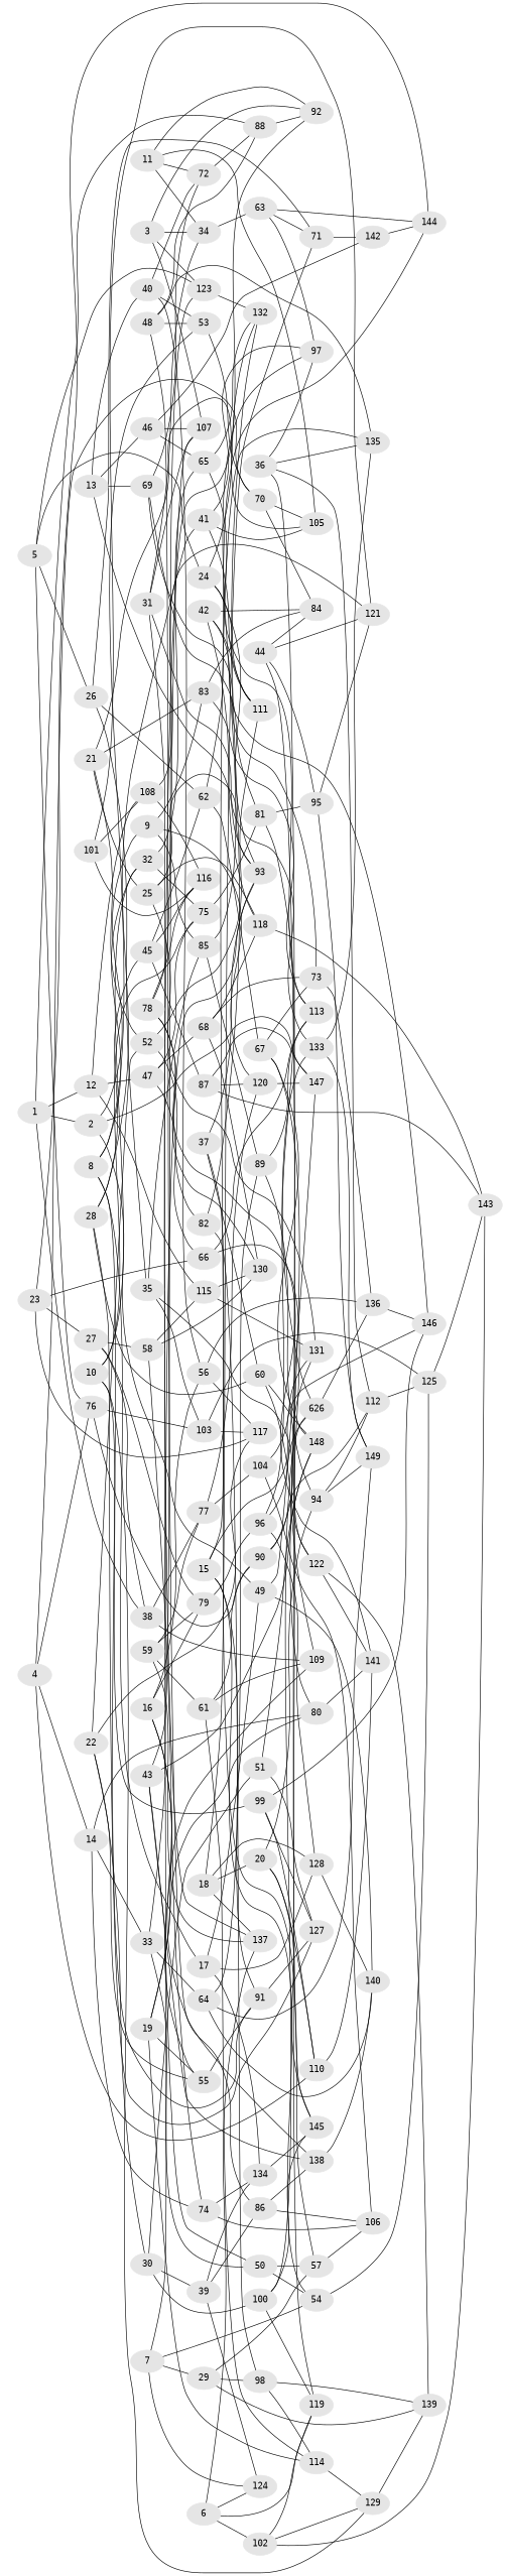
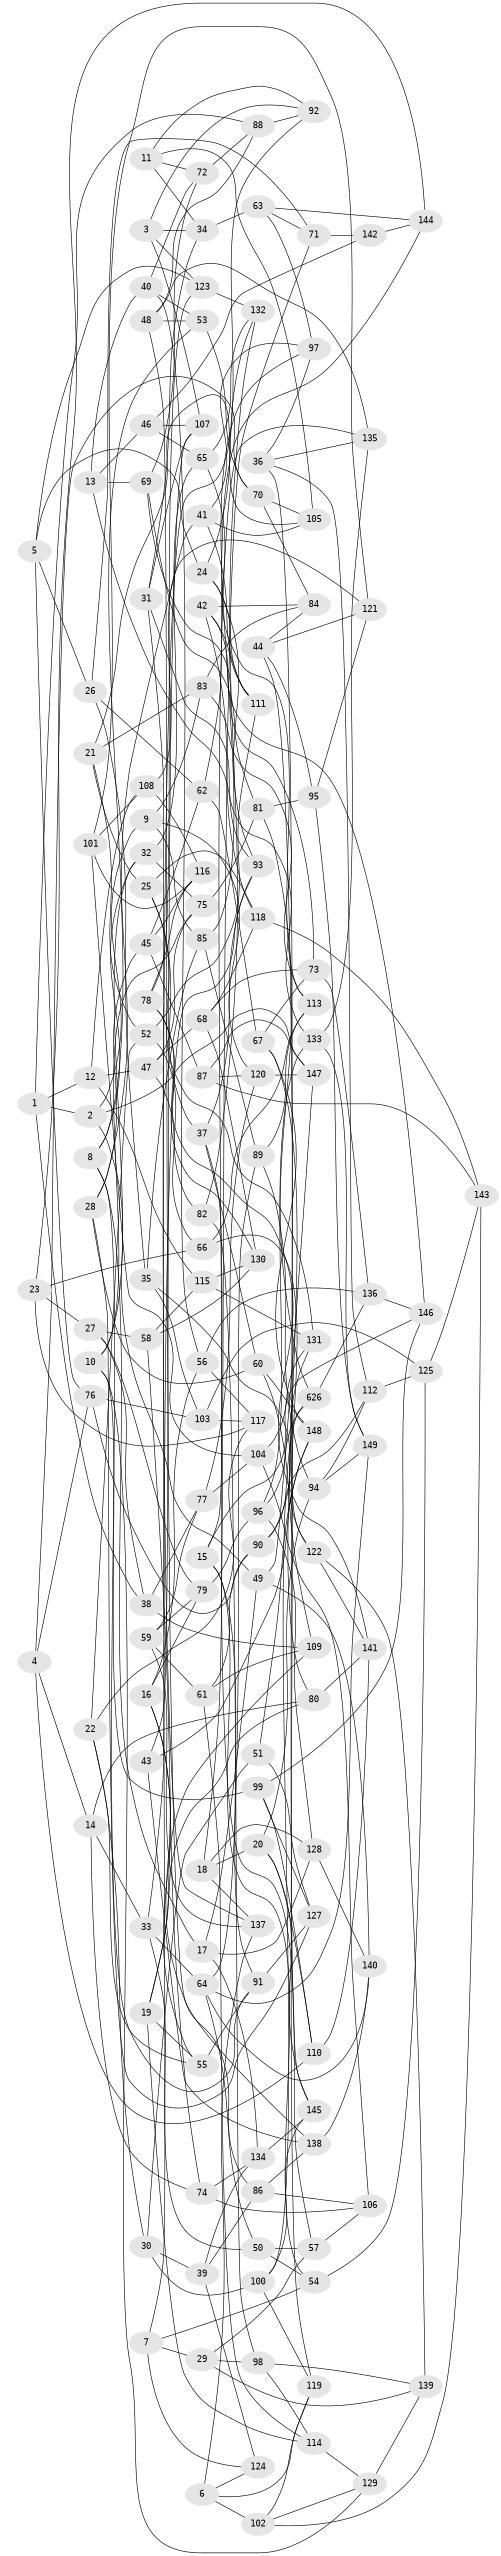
  graph {
    fontname="DejaVu Sans Mono"
    rankdir=LR
    node [color=gray90 fontname="DejaVu Sans Mono" style=filled]
    edge [fontname="DejaVu Sans Mono"]
    1
    2
    12
    38
    88
    9
    49
    147
    47
    108
    115
    109
    77
    92
    83
    85
    120
    140
    3
    34
    107
    123
    63
    132
    4
    14
    70
    76
    110
    33
    74
    80
    105
    84
    103
    90
    141
    5
    24
    26
    93
    111
    71
    35
    62
    6
    102
    119
    124
    137
    129
    143
    7
    29
    54
    57
    98
    139
    125
    8
    17
    32
    53
    91
    128
    134
    75
    65
    127
    113
    97
    89
    10
    99
    81
    146
    11
    72
    66
    68
    121
    116
    131
    130
    13
    40
    46
    69
    56
    142
    73
    50
    64
    106
    15
    135
    16
    55
    79
    138
    117
    136
    96
    145
    18
    20
    94
    19
    114
    112
    149
    21
    25
    52
    37
    118
    82
    22
    30
    39
    51
    100
    23
    27
    144
    58
    122
    60
    67
    28
    41
    45
    87
    148
    86
    n136 [label=626]
    31
    133
    36
    104
    42
    43
    44
    95
    48
    59
    61
    78
    101
    1 -- 2
    1 -- 12
    1 -- 38
    1 -- 88
    2 -- 9
    2 -- 49
    2 -- 147
    12 -- 47
    12 -- 108
    12 -- 115
    38 -- 109
    38 -- 77
    88 -- 92
    9 -- 83
    9 -- 85
    9 -- 120
    49 -- 147
    49 -- 140
    47 -- 75
    47 -- 66
    47 -- 68
    108 -- 121
    108 -- 116
    115 -- 131
    115 -- 130
    77 -- 120
    77 -- 104
    83 -- 84
    83 -- 113
    85 -- 97
    85 -- 89
    120 -- 147
    3 -- 92
    3 -- 34
    3 -- 107
    3 -- 123
    34 -- 63
    123 -- 132
    63 -- 71
    63 -- 97
    63 -- 144
    4 -- 14
    4 -- 70
    4 -- 76
    4 -- 110
    14 -- 33
    14 -- 74
    14 -- 80
    70 -- 105
    70 -- 84
    76 -- 103
    76 -- 90
    110 -- 141
    33 -- 92
    33 -- 50
    33 -- 64
    74 -- 134
    74 -- 106
    80 -- 141
    103 -- 125
    103 -- 117
    90 -- 131
    90 -- 112
    5 -- 123
    5 -- 76
    5 -- 24
    5 -- 26
    24 -- 132
    24 -- 93
    24 -- 111
    26 -- 71
    26 -- 35
    26 -- 62
    71 -- 142
    35 -- 85
    35 -- 103
    35 -- 122
    62 -- 144
    62 -- 67
    6 -- 102
    6 -- 119
    6 -- 124
    6 -- 137
    102 -- 119
    102 -- 129
    102 -- 143
    129 -- 139
    7 -- 93
    7 -- 124
    7 -- 29
    7 -- 54
    29 -- 57
    29 -- 98
    29 -- 139
    54 -- 125
    57 -- 106
    98 -- 139
    98 -- 114
    125 -- 143
    8 -- 17
    8 -- 32
    8 -- 53
    8 -- 91
    17 -- 49
    17 -- 128
    17 -- 134
    32 -- 75
    32 -- 65
    53 -- 70
    91 -- 127
    128 -- 140
    134 -- 145
    75 -- 81
    65 -- 132
    65 -- 113
    89 -- 113
    89 -- 94
    10 -- 129
    10 -- 32
    10 -- 75
    10 -- 99
    99 -- 110
    99 -- 127
    99 -- 146
    81 -- n136
    81 -- 95
    11 -- 92
    11 -- 34
    11 -- 105
    11 -- 72
    72 -- 88
    66 -- 113
    66 -- 122
    68 -- 130
    68 -- 73
    68 -- 118
    13 -- 93
    13 -- 40
    13 -- 46
    13 -- 69
    40 -- 53
    40 -- 72
    40 -- 56
    46 -- 107
    46 -- 65
    46 -- 142
    69 -- 81
    69 -- 72
    69 -- 73
    56 -- 117
    56 -- 136
    142 -- 144
    73 -- 136
    50 -- 54
    50 -- 57
    64 -- 140
    64 -- 89
    64 -- 149
    15 -- 54
    15 -- 91
    15 -- 146
    15 -- 135
    16 -- 56
    16 -- 55
    16 -- 79
    16 -- 138
    55 -- 91
    79 -- 96
    138 -- 140
    136 -- 146
    96 -- 128
    96 -- n136
    96 -- 133
    18 -- 71
    18 -- 137
    18 -- 128
    18 -- 20
    20 -- 110
    20 -- 145
    20 -- 94
    94 -- 112
    94 -- 149
    19 -- 109
    19 -- 80
    19 -- 55
    19 -- 114
    114 -- 129
    112 -- 125
    21 -- 83
    21 -- 105
    21 -- 25
    21 -- 52
    25 -- 131
-   25 -- 93
+   25 -- 37
    25 -- 118
    52 -- 111
    52 -- 82
    37 -- 93
    37 -- 57
    37 -- 60
    118 -- 143
    82 -- 132
    82 -- 98
    22 -- 55
    22 -- 117
    22 -- 52
    22 -- 30
    30 -- 39
    30 -- 51
    30 -- 100
    39 -- 124
    39 -- 134
    39 -- 86
    51 -- 127
    51 -- 148
    100 -- 119
    100 -- 145
    100 -- n136
    23 -- 66
    23 -- 117
    23 -- 27
    23 -- 144
    27 -- 38
    27 -- 79
    27 -- 58
    58 -- 115
    58 -- 74
    58 -- 130
    122 -- 141
    122 -- 139
    60 -- 109
    60 -- 148
    67 -- 80
    67 -- 73
    67 -- 148
    28 -- 127
    28 -- 60
    28 -- 41
    28 -- 45
    41 -- 105
    41 -- 111
    41 -- 97
    45 -- 62
    45 -- 116
    45 -- 87
    87 -- 147
    87 -- 120
    87 -- 143
    86 -- 106
    86 -- 138
    n136 -- 136
    31 -- 34
    31 -- 107
    31 -- 137
    31 -- 133
    133 -- 135
    133 -- 149
    36 -- 97
    36 -- 135
    36 -- 145
    36 -- 112
    104 -- 131
    104 -- 106
    42 -- 84
    42 -- 111
    42 -- 146
    42 -- 118
    43 -- 107
-   43 -- 50
+   64 -- 50
    43 -- 138
    43 -- 148
    44 -- 84
    44 -- 119
    44 -- 121
    44 -- 95
    95 -- 121
    95 -- 149
    48 -- 88
    48 -- 53
    48 -- 135
    48 -- 86
    59 -- 77
    59 -- 137
    59 -- 79
    59 -- 61
    61 -- 109
    61 -- 90
    61 -- 114
    78 -- 123
    78 -- 141
    78 -- 116
    78 -- 130
    101 -- 108
    101 -- 121
    101 -- 116
+   101 -- 104
  }
